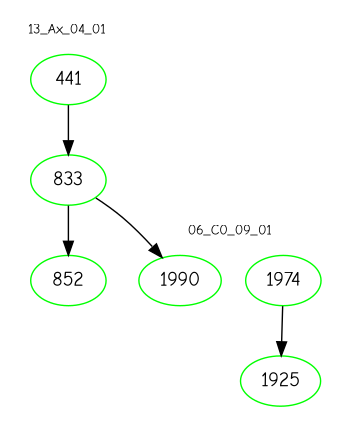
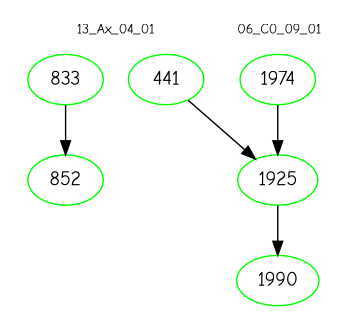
  digraph {
    fontname="Comic Neue"
    node [color=green fontname="Comic Neue"]
    edge [color=black fontname="Comic Neue"]
    n1 [label=441]
    n2 [label=833]
    n3 [label=852]
    n4 [label=1974]
    n5 [label=1925]
    n6 [label=1990]
    subgraph cluster_1 {
      color=white
      fontsize=10
      label="13_Ax_04_01"
      n1
      n2
      n3
    }
    subgraph cluster_2 {
      color=white
      fontsize=10
      label="06_C0_09_01"
      n4
      n5
      n6
    }
-   n1 -> n2
+   n1 -> n5
    n2 -> n3
    n4 -> n5
-   n2 -> n6
+   n5 -> n6
  }
